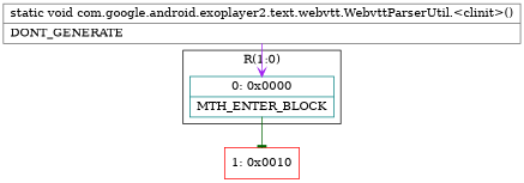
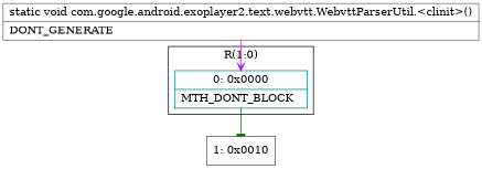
  digraph {
    node [shape=record]
-   n1 [color=teal label="{0\:\ 0x0000|MTH_ENTER_BLOCK\l}"]
+   n1 [color=teal label="{0\:\ 0x0000|MTH_DONT_BLOCK\l}"]
    n2 [color=red label="{1\:\ 0x0010}"]
    n3 [label="{static void com.google.android.exoplayer2.text.webvtt.WebvttParserUtil.\<clinit\>()  | DONT_GENERATE\l}" color=gray40]
    subgraph cluster_1 {
      label="R(1:0)"
      n1
    }
    n1 -> n2 [color=darkgreen arrowhead=tee]
    n3 -> n1 [color=purple arrowhead=vee]
  }
